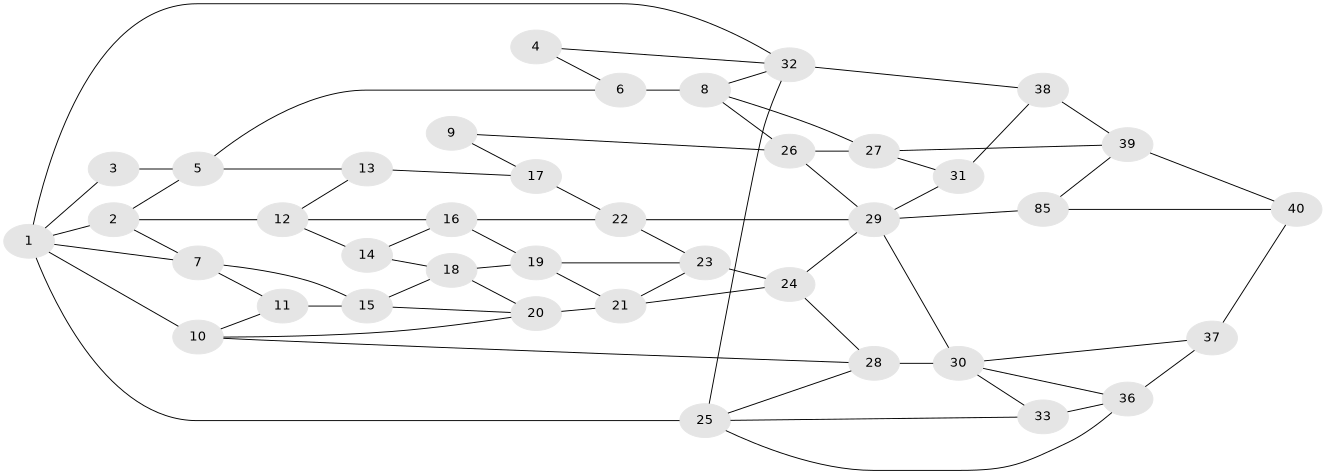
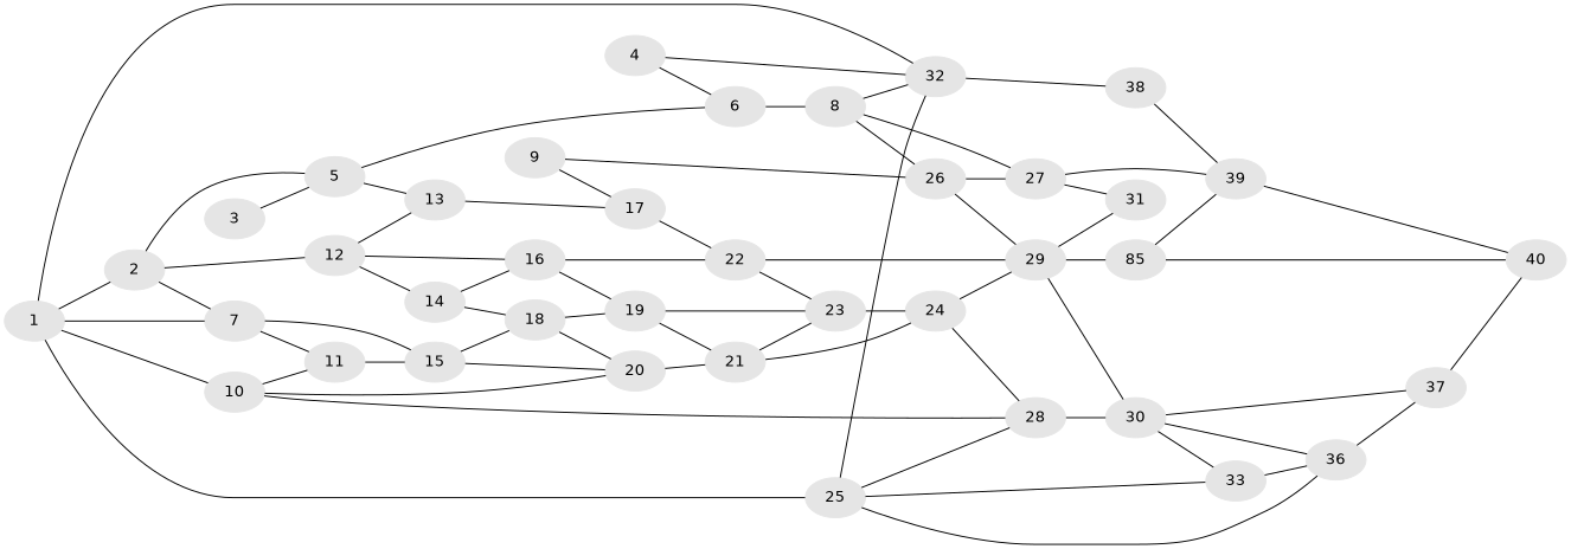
  graph {
    fontname="DejaVu Sans"
    rankdir=LR
    node [color=gray90 fontname="DejaVu Sans" style=filled]
    edge [fontname="DejaVu Sans" weight=1.0]
    1
    2
    3
    7
    10
    25
    32
    5
    12
    11
    15
    20
    28
    33
    36
    38
    6
    13
    14
    16
    4
    8
    17
    26
    27
    9
    18
    29
    31
    39
    22
    21
    30
    19
    23
    24
    n37 [label=85]
    37
    40
    1 -- 2
-   1 -- 3
    1 -- 7
    1 -- 10
    1 -- 25
    1 -- 32
    2 -- 7
    2 -- 5
    2 -- 12
    3 -- 5
    7 -- 11
    7 -- 15
    10 -- 11
    10 -- 20
    10 -- 28
    25 -- 32
    25 -- 28
    25 -- 33
    25 -- 36
    32 -- 38
    5 -- 6
    5 -- 13
    12 -- 13
    12 -- 14
    12 -- 16
    11 -- 15
    15 -- 20
    15 -- 18
    20 -- 21
    28 -- 30
    33 -- 36
    36 -- 37
    38 -- 39
    6 -- 8
    13 -- 17
    14 -- 16
    14 -- 18
    16 -- 22
    16 -- 19
    4 -- 32
    4 -- 6
    8 -- 32
    8 -- 26
    8 -- 27
    17 -- 22
    26 -- 27
    26 -- 29
    27 -- 31 [weight=2.0]
    27 -- 39
    9 -- 17 [weight=2.0]
    9 -- 26
    18 -- 20
    18 -- 19
    29 -- 31
    29 -- 30
    29 -- n37
-   31 -- 38 [weight=2.0]
    39 -- 40
    22 -- 29
    22 -- 23
    21 -- 23
    21 -- 24
    30 -- 33
    30 -- 36
    30 -- 37
    19 -- 21
    19 -- 23
    23 -- 24
    24 -- 28
    24 -- 29
    n37 -- 39
    n37 -- 40
    37 -- 40
  }
